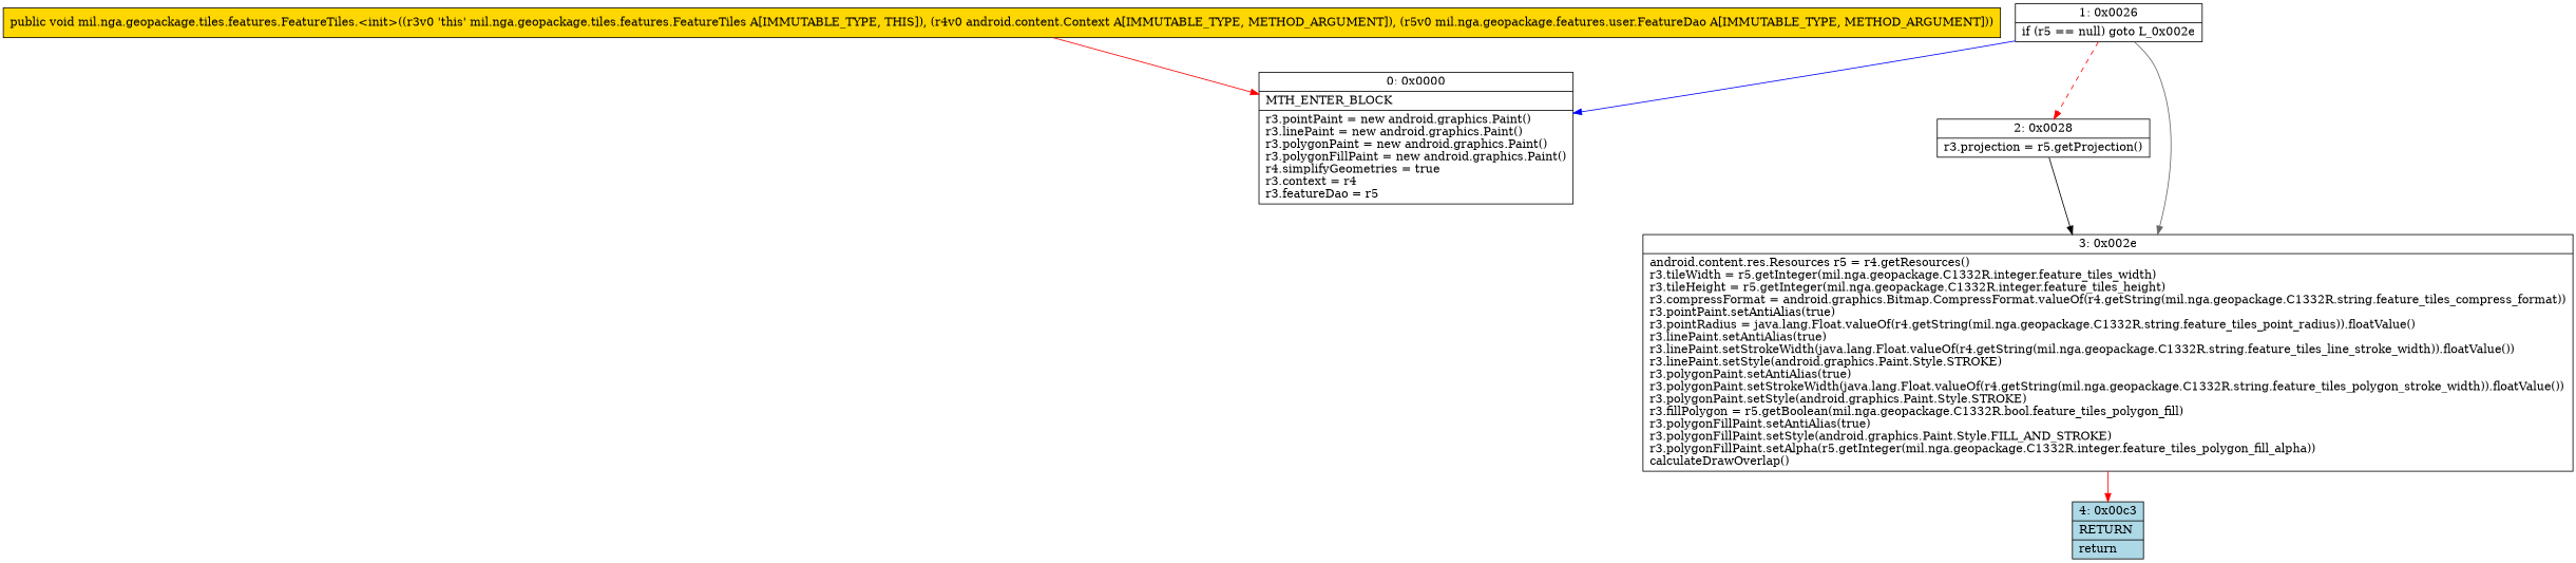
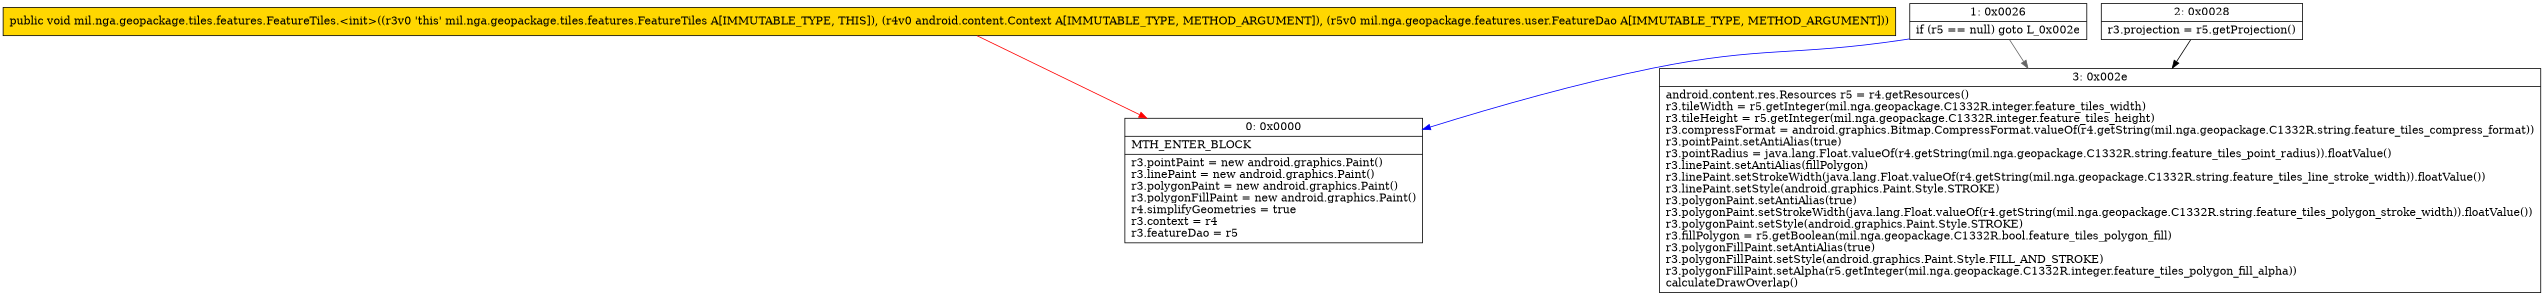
  digraph {
    node [fillcolor=white shape=record style=filled]
    edge [color=red]
    n1 [label="{0\:\ 0x0000|MTH_ENTER_BLOCK\l|r3.pointPaint = new android.graphics.Paint()\lr3.linePaint = new android.graphics.Paint()\lr3.polygonPaint = new android.graphics.Paint()\lr3.polygonFillPaint = new android.graphics.Paint()\lr4.simplifyGeometries = true\lr3.context = r4\lr3.featureDao = r5\l}"]
    n2 [label="{1\:\ 0x0026|if (r5 == null) goto L_0x002e\l}"]
    n3 [label="{2\:\ 0x0028|r3.projection = r5.getProjection()\l}"]
-   n4 [label="{3\:\ 0x002e|android.content.res.Resources r5 = r4.getResources()\lr3.tileWidth = r5.getInteger(mil.nga.geopackage.C1332R.integer.feature_tiles_width)\lr3.tileHeight = r5.getInteger(mil.nga.geopackage.C1332R.integer.feature_tiles_height)\lr3.compressFormat = android.graphics.Bitmap.CompressFormat.valueOf(r4.getString(mil.nga.geopackage.C1332R.string.feature_tiles_compress_format))\lr3.pointPaint.setAntiAlias(true)\lr3.pointRadius = java.lang.Float.valueOf(r4.getString(mil.nga.geopackage.C1332R.string.feature_tiles_point_radius)).floatValue()\lr3.linePaint.setAntiAlias(true)\lr3.linePaint.setStrokeWidth(java.lang.Float.valueOf(r4.getString(mil.nga.geopackage.C1332R.string.feature_tiles_line_stroke_width)).floatValue())\lr3.linePaint.setStyle(android.graphics.Paint.Style.STROKE)\lr3.polygonPaint.setAntiAlias(true)\lr3.polygonPaint.setStrokeWidth(java.lang.Float.valueOf(r4.getString(mil.nga.geopackage.C1332R.string.feature_tiles_polygon_stroke_width)).floatValue())\lr3.polygonPaint.setStyle(android.graphics.Paint.Style.STROKE)\lr3.fillPolygon = r5.getBoolean(mil.nga.geopackage.C1332R.bool.feature_tiles_polygon_fill)\lr3.polygonFillPaint.setAntiAlias(true)\lr3.polygonFillPaint.setStyle(android.graphics.Paint.Style.FILL_AND_STROKE)\lr3.polygonFillPaint.setAlpha(r5.getInteger(mil.nga.geopackage.C1332R.integer.feature_tiles_polygon_fill_alpha))\lcalculateDrawOverlap()\l}"]
-   n5 [fillcolor=lightblue label="{4\:\ 0x00c3|RETURN\l|return\l}"]
+   n4 [label="{3\:\ 0x002e|android.content.res.Resources r5 = r4.getResources()\lr3.tileWidth = r5.getInteger(mil.nga.geopackage.C1332R.integer.feature_tiles_width)\lr3.tileHeight = r5.getInteger(mil.nga.geopackage.C1332R.integer.feature_tiles_height)\lr3.compressFormat = android.graphics.Bitmap.CompressFormat.valueOf(r4.getString(mil.nga.geopackage.C1332R.string.feature_tiles_compress_format))\lr3.pointPaint.setAntiAlias(true)\lr3.pointRadius = java.lang.Float.valueOf(r4.getString(mil.nga.geopackage.C1332R.string.feature_tiles_point_radius)).floatValue()\lr3.linePaint.setAntiAlias(fillPolygon)\lr3.linePaint.setStrokeWidth(java.lang.Float.valueOf(r4.getString(mil.nga.geopackage.C1332R.string.feature_tiles_line_stroke_width)).floatValue())\lr3.linePaint.setStyle(android.graphics.Paint.Style.STROKE)\lr3.polygonPaint.setAntiAlias(true)\lr3.polygonPaint.setStrokeWidth(java.lang.Float.valueOf(r4.getString(mil.nga.geopackage.C1332R.string.feature_tiles_polygon_stroke_width)).floatValue())\lr3.polygonPaint.setStyle(android.graphics.Paint.Style.STROKE)\lr3.fillPolygon = r5.getBoolean(mil.nga.geopackage.C1332R.bool.feature_tiles_polygon_fill)\lr3.polygonFillPaint.setAntiAlias(true)\lr3.polygonFillPaint.setStyle(android.graphics.Paint.Style.FILL_AND_STROKE)\lr3.polygonFillPaint.setAlpha(r5.getInteger(mil.nga.geopackage.C1332R.integer.feature_tiles_polygon_fill_alpha))\lcalculateDrawOverlap()\l}"]
    n6 [fillcolor=gold label="{public void mil.nga.geopackage.tiles.features.FeatureTiles.\<init\>((r3v0 'this' mil.nga.geopackage.tiles.features.FeatureTiles A[IMMUTABLE_TYPE, THIS]), (r4v0 android.content.Context A[IMMUTABLE_TYPE, METHOD_ARGUMENT]), (r5v0 mil.nga.geopackage.features.user.FeatureDao A[IMMUTABLE_TYPE, METHOD_ARGUMENT])) }"]
    n2 -> n1 [color=blue]
-   n2 -> n3 [style=dashed]
    n2 -> n4 [color=gray40]
    n3 -> n4 [color=black]
-   n4 -> n5
    n6 -> n1
  }
